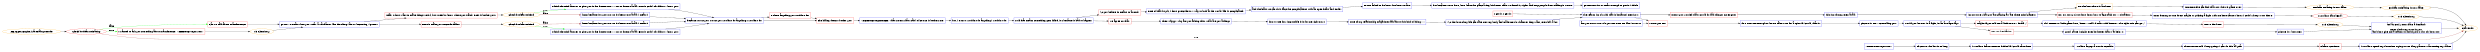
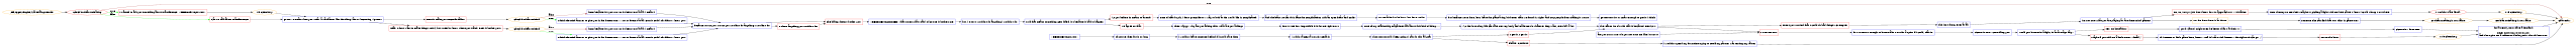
  digraph {
    rankdir=LR
    node [color=blue shape=box]
    n1 [color=orange label="/EE/Types/Engine/StartDialogueNode" shape=""]
    n2 [color=red label="Check boolean AoiDating" shape=""]
    n3 [color=red label="I wanted to ask you something about Transference. <RETRO_EMOJI_WUT>"]
    n4 [color=red label="Can we talk about Transference?"]
    "Chat ends." [color=orange shape=""]
    n6 [color=orange label="+5 Chemistry" shape=""]
    n7 [label="go on... u mean when you 'wear' a warframe? like the thing i am or becoming, i guess?"]
    n8 [color=red label="Yeah. I don't want to make things weird, but I need to know where you stand. Does it bother you?"]
    n9 [color=red label="Does it make you uncomfortable?"]
    n10 [color=orange label="Check boolean AoiKind" shape=""]
    n11 [color=orange label="Check boolean AoiKind" shape=""]
    n12 [label="I think the Kind answer to give you is the honest one... .. no. It doesn't at all. BUT it could. If I didn't... know you."]
    n13 [label="hmm because it's you? no. no it doesn't not at all. i mean it"]
    n14 [label="I think the Kind answer to give you is the honest one... .. no. It doesn't at all. BUT it could. If I didn't... know you."]
    n15 [label="hmm because it's you? no. no it doesn't not at all. i mean it"]
    n16 [label="because I trust you. I trust you wouldn't do anything I wouldn't do."]
    n17 [color=red label="Is there anything you wouldn't do?"]
    n18 [color=red label="The killing doesn't bother you?"]
    n19 [label="<RETRO_EMOJI_KNIFE> that's NOT what I said. of course it bothers me."]
    n20 [label="<RETRO_EMOJI_WUT>"]
-   n21 [label="of course. the list is so long"]
+   n21 [label="of course. then list is so long"]
    n22 [label="but, i trust u wouldn't do anything i wouldn't do."]
    n23 [label="i wouldn't leave someone behind if i could save them"]
    n24 [label="so if that means something gets killed, it's because it had to happen"]
    n25 [label="i wuldn't accept a no-win scenario"]
    n26 [color=red label="So you believe in means to an end?"]
    n27 [color=red label="We agree on that!"]
    n28 [label="shoooooooooould i keep going? i can do this all year"]
    n29 [label="none of that bs pls, i don't prescribe to 1 way to look at the world. life is complicated."]
    n30 [label="then rrllyyy... why are you asking this? what are you asking?"]
    n31 [color=red label="Please. Continue."]
    n32 [color=red label="I get it, I get it."]
    n33 [label="and the least we can do is face the complications with an open heart and smile."]
    n34 [label="don't u see how impossible it is for me right now?"]
    n35 [label="i wouldn't spend my downtime trying to see if my partner was testing my values"]
    n36 [label="the reason i'm ok with that is because i TRUST u."]
-   n37 [label="no one asked to be born. but here we are."]
+   n37 [label="no one asked to be born. but here we for."]
    n38 [label="none of my relationship magazines talk about this kind of thing!!!!"]
    n39 [label="are you surrrrrrre? do you not trust me like i trust u?"]
-   n40 [color=red label="I trust you too."]
+   n40 [color=red label="I trust too too."]
    n41 [label="but because we're here, let's leave the place a tiny bit better than we found it, right? and stop people from making it worse!"]
    n42 [label="\"So the love of my life can take over my body and make me do whatever they want, even kill. a lot\""]
    n43 [label="do u trust me enough to let me take u out for a spin? if i could, that is."]
    n44 [label="goooooooot it? ur smart enough to get it. i think."]
    n45 [label="picture it. me... controlling you."]
    n46 [color=red label="Aren't you worried that I could do bad things? Go Rogue?"]
    n47 [label="would you let me? in a fight, in an average day..."]
    n48 [label="this isn't funny even at all."]
    n49 [color=red label="Maybe if you told me a little more... detail ;)"]
    n50 [color=red label="Yes. No hesitation."]
    n51 [label="i'm not sure what you are playing at. are these mind games?"]
    n52 [label="oh i seeeee ur little game here, hmm... well i'd start with hmmm... the tight suit can go. ;)"]
    n53 [label="good. cause i might even be better than u at bein' u."]
    n54 [color=orange label="I'm the best there is at those."]
    n55 [color=red label="No, no, sorry. I just don't know how to approach our ... situation."]
    n56 [color=red label="You're the boss."]
    n57 [label="picture it... boss AOI!"]
    n58 [label="someone else can find that out. this? is game over."]
    n59 [label="umm dummy no one does? maybe ur picking a fight with me here cause u know i could whoop u out there!"]
    n60 [color=orange label="+15 Chemistry" shape=""]
    n61 [label="and as BOSS AOI I have a demand:\n\nnever doubt my trust in you.\nand don't give me a reason to doubt yours. ok? ok. boss out."]
    n62 [color=orange label="Boolean IsDating is now false." shape=""]
    n63 [color=red label="I wouldn't dare [End]." shape=ellipse]
    n64 [color=orange label="Boolean AoiDating is now false." shape=""]
    n65 [color=orange label="+15 Chemistry" shape=""]
    n1 -> n2
    n2 -> n3 [color=green label=true]
    n2 -> n4 [color=green label=false]
    n2 -> "Chat ends." [color=brown label=true]
    n3 -> n6
    n4 -> n7
    n6 -> n7
    n7 -> n8
    n7 -> n9
    n8 -> n10
    n9 -> n11
    n10 -> n12 [color=green label=true]
    n10 -> n13 [color=brown label=false]
    n11 -> n14 [color=green label=true]
    n11 -> n15 [color=brown label=false]
    n12 -> n16
    n13 -> n16
    n14 -> n16
    n15 -> n16
    n16 -> n17
    n16 -> n18
    n17 -> n18
    n18 -> n19
    n19 -> n22
    n20 -> n21
    n21 -> n23
    n22 -> n24
    n23 -> n25
    n24 -> n26
    n24 -> n27
    n25 -> n28
    n26 -> n29
    n27 -> n30
    n28 -> n31
+   n28 -> n32
    n29 -> n33
    n30 -> n34
    n31 -> n35
    n32 -> n36
    n33 -> n37
    n34 -> n38
    n35 -> "Chat ends."
    n36 -> n40
    n36 -> n46
    n37 -> n41
    n38 -> n42
    n39 -> n40
    n40 -> n43
    n41 -> n44
    n42 -> n36
    n43 -> n45
    n45 -> n47
    n46 -> n48
    n47 -> n49
    n47 -> n50
    n48 -> n51
    n49 -> n52
    n50 -> n53
    n51 -> n54
    n51 -> n55
    n52 -> n56
    n53 -> n57
    n54 -> n58
    n55 -> n59
    n56 -> n60
    n57 -> n61
    n58 -> n62
    n59 -> n63
    n60 -> n61
    n61 -> "Chat ends."
    n62 -> n64
    n63 -> n65
    n64 -> "Chat ends."
    n65 -> "Chat ends."
  }
